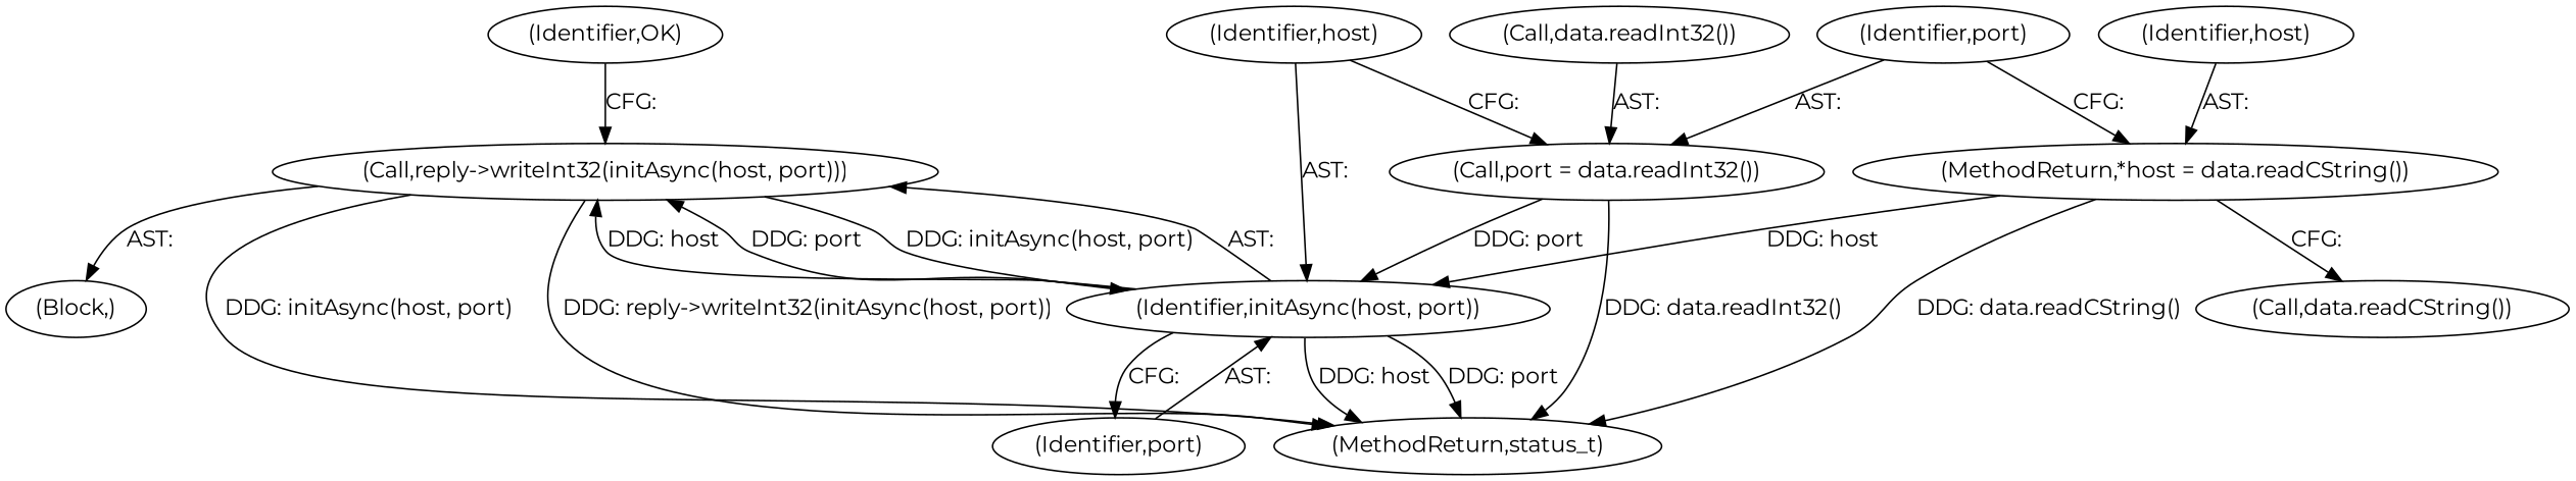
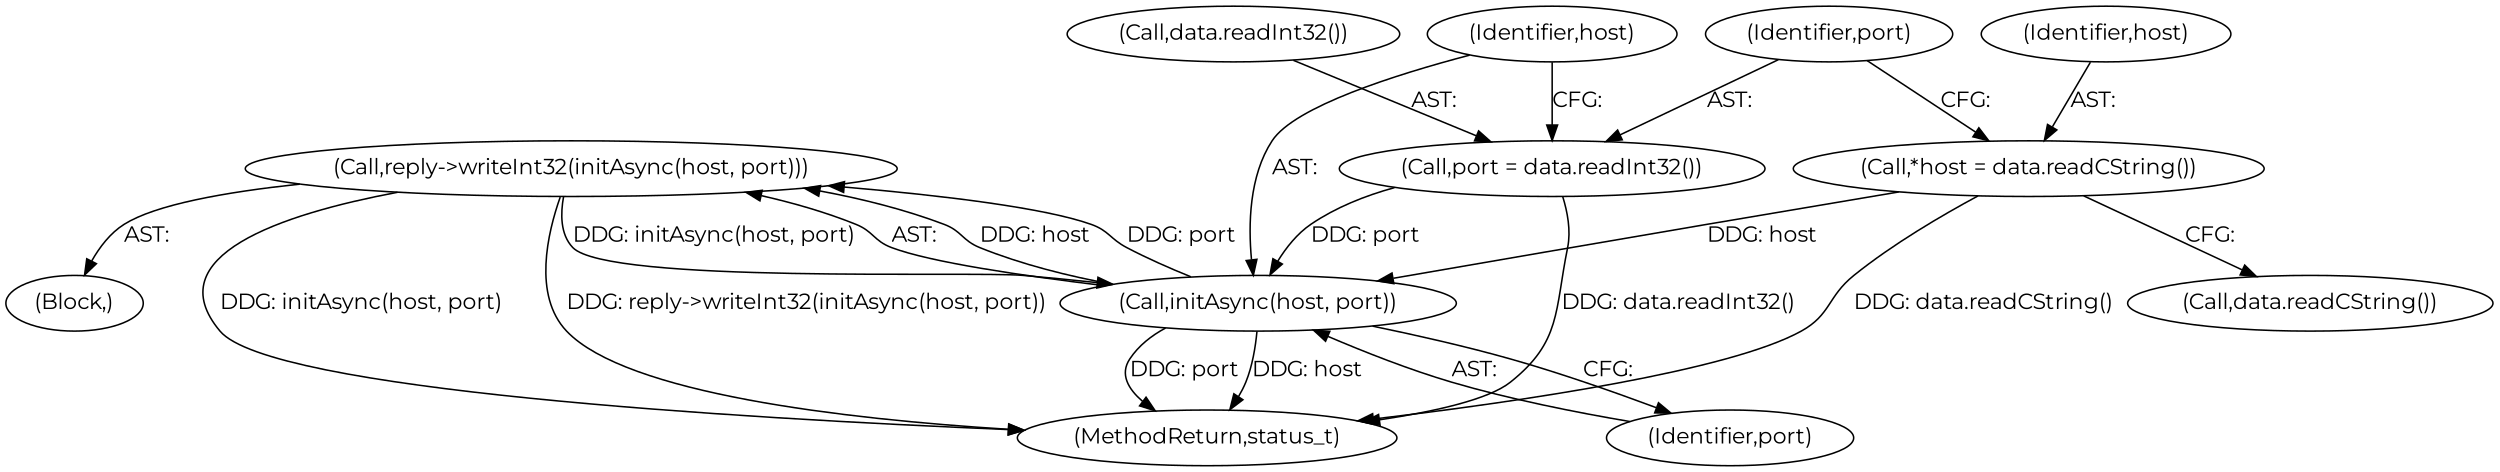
  digraph {
    fontname=Montserrat
    node [fontname=Montserrat]
    edge [fontname=Montserrat]
    n1 [label="(Call,reply->writeInt32(initAsync(host, port)))"]
-   n2 [label="(Identifier,initAsync(host, port))"]
+   n2 [label="(Call,initAsync(host, port))"]
    n3 [label="(MethodReturn,status_t)"]
    n4 [label="(Block,)"]
    n5 [label="(Identifier,port)"]
-   n6 [label="(MethodReturn,*host = data.readCString())"]
+   n6 [label="(Call,*host = data.readCString())"]
    n7 [label="(Call,data.readCString())"]
    n8 [label="(Call,port = data.readInt32())"]
    n9 [label="(Call,data.readInt32())"]
    n10 [label="(Identifier,host)"]
    n11 [label="(Identifier,port)"]
    n12 [label="(Identifier,host)"]
-   n13 [label="(Identifier,OK)"]
    n1 -> n2 [label="DDG: initAsync(host, port)"]
    n1 -> n3 [label="DDG: initAsync(host, port)"]
    n1 -> n3 [label="DDG: reply->writeInt32(initAsync(host, port))"]
    n1 -> n4 [label="AST: "]
    n2 -> n1 [label="AST: "]
    n2 -> n1 [label="DDG: host"]
    n2 -> n1 [label="DDG: port"]
    n2 -> n3 [label="DDG: host"]
    n2 -> n3 [label="DDG: port"]
    n2 -> n5 [label="CFG: "]
    n5 -> n2 [label="AST: "]
    n6 -> n2 [label="DDG: host"]
    n6 -> n3 [label="DDG: data.readCString()"]
    n6 -> n7 [label="CFG: "]
    n8 -> n2 [label="DDG: port"]
    n8 -> n3 [label="DDG: data.readInt32()"]
    n9 -> n8 [label="AST: "]
    n10 -> n2 [label="AST: "]
    n10 -> n8 [label="CFG: "]
    n11 -> n6 [label="CFG: "]
    n11 -> n8 [label="AST: "]
    n12 -> n6 [label="AST: "]
-   n13 -> n1 [label="CFG: "]
  }
